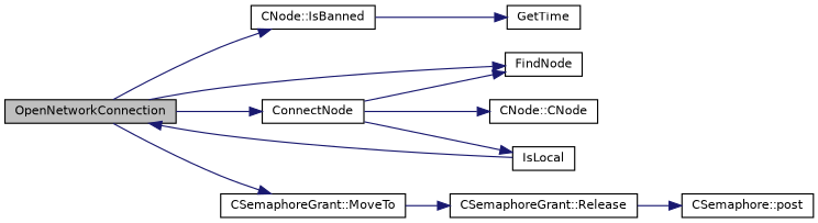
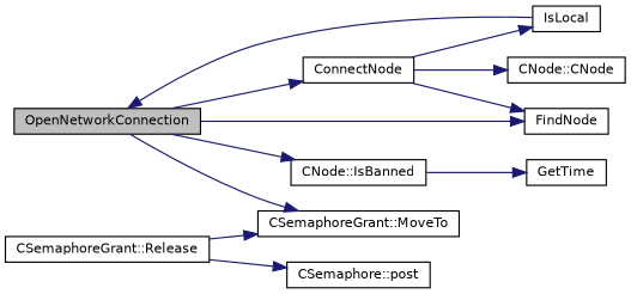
  digraph {
    rankdir=LR
    node [color=black fillcolor=white fontname=Helvetica fontsize=10 shape=record style=filled]
    edge [color=midnightblue fontname=Helvetica fontsize=10 labelfontname=Helvetica labelfontsize=10 style=solid]
    n1 [fillcolor=grey75 fontcolor=black height=0.2 label=OpenNetworkConnection width=0.4]
    n2 [height=0.2 label=FindNode width=0.4]
    n3 [height=0.2 label="CNode::IsBanned" width=0.4]
    n4 [height=0.2 label=ConnectNode width=0.4]
    n5 [height=0.2 label="CSemaphoreGrant::MoveTo" width=0.4]
    n6 [height=0.2 label=IsLocal width=0.4]
    n7 [height=0.2 label=GetTime width=0.4]
    n8 [height=0.2 label="CNode::CNode" width=0.4]
    n9 [height=0.2 label="CSemaphoreGrant::Release" width=0.4]
    n10 [height=0.2 label="CSemaphore::post" width=0.4]
    n1 -> n2
    n1 -> n3
    n1 -> n4
    n1 -> n5
    n3 -> n7
    n4 -> n2
    n4 -> n6
    n4 -> n8
-   n5 -> n9
+   n9 -> n5
    n6 -> n1
    n9 -> n10
  }
